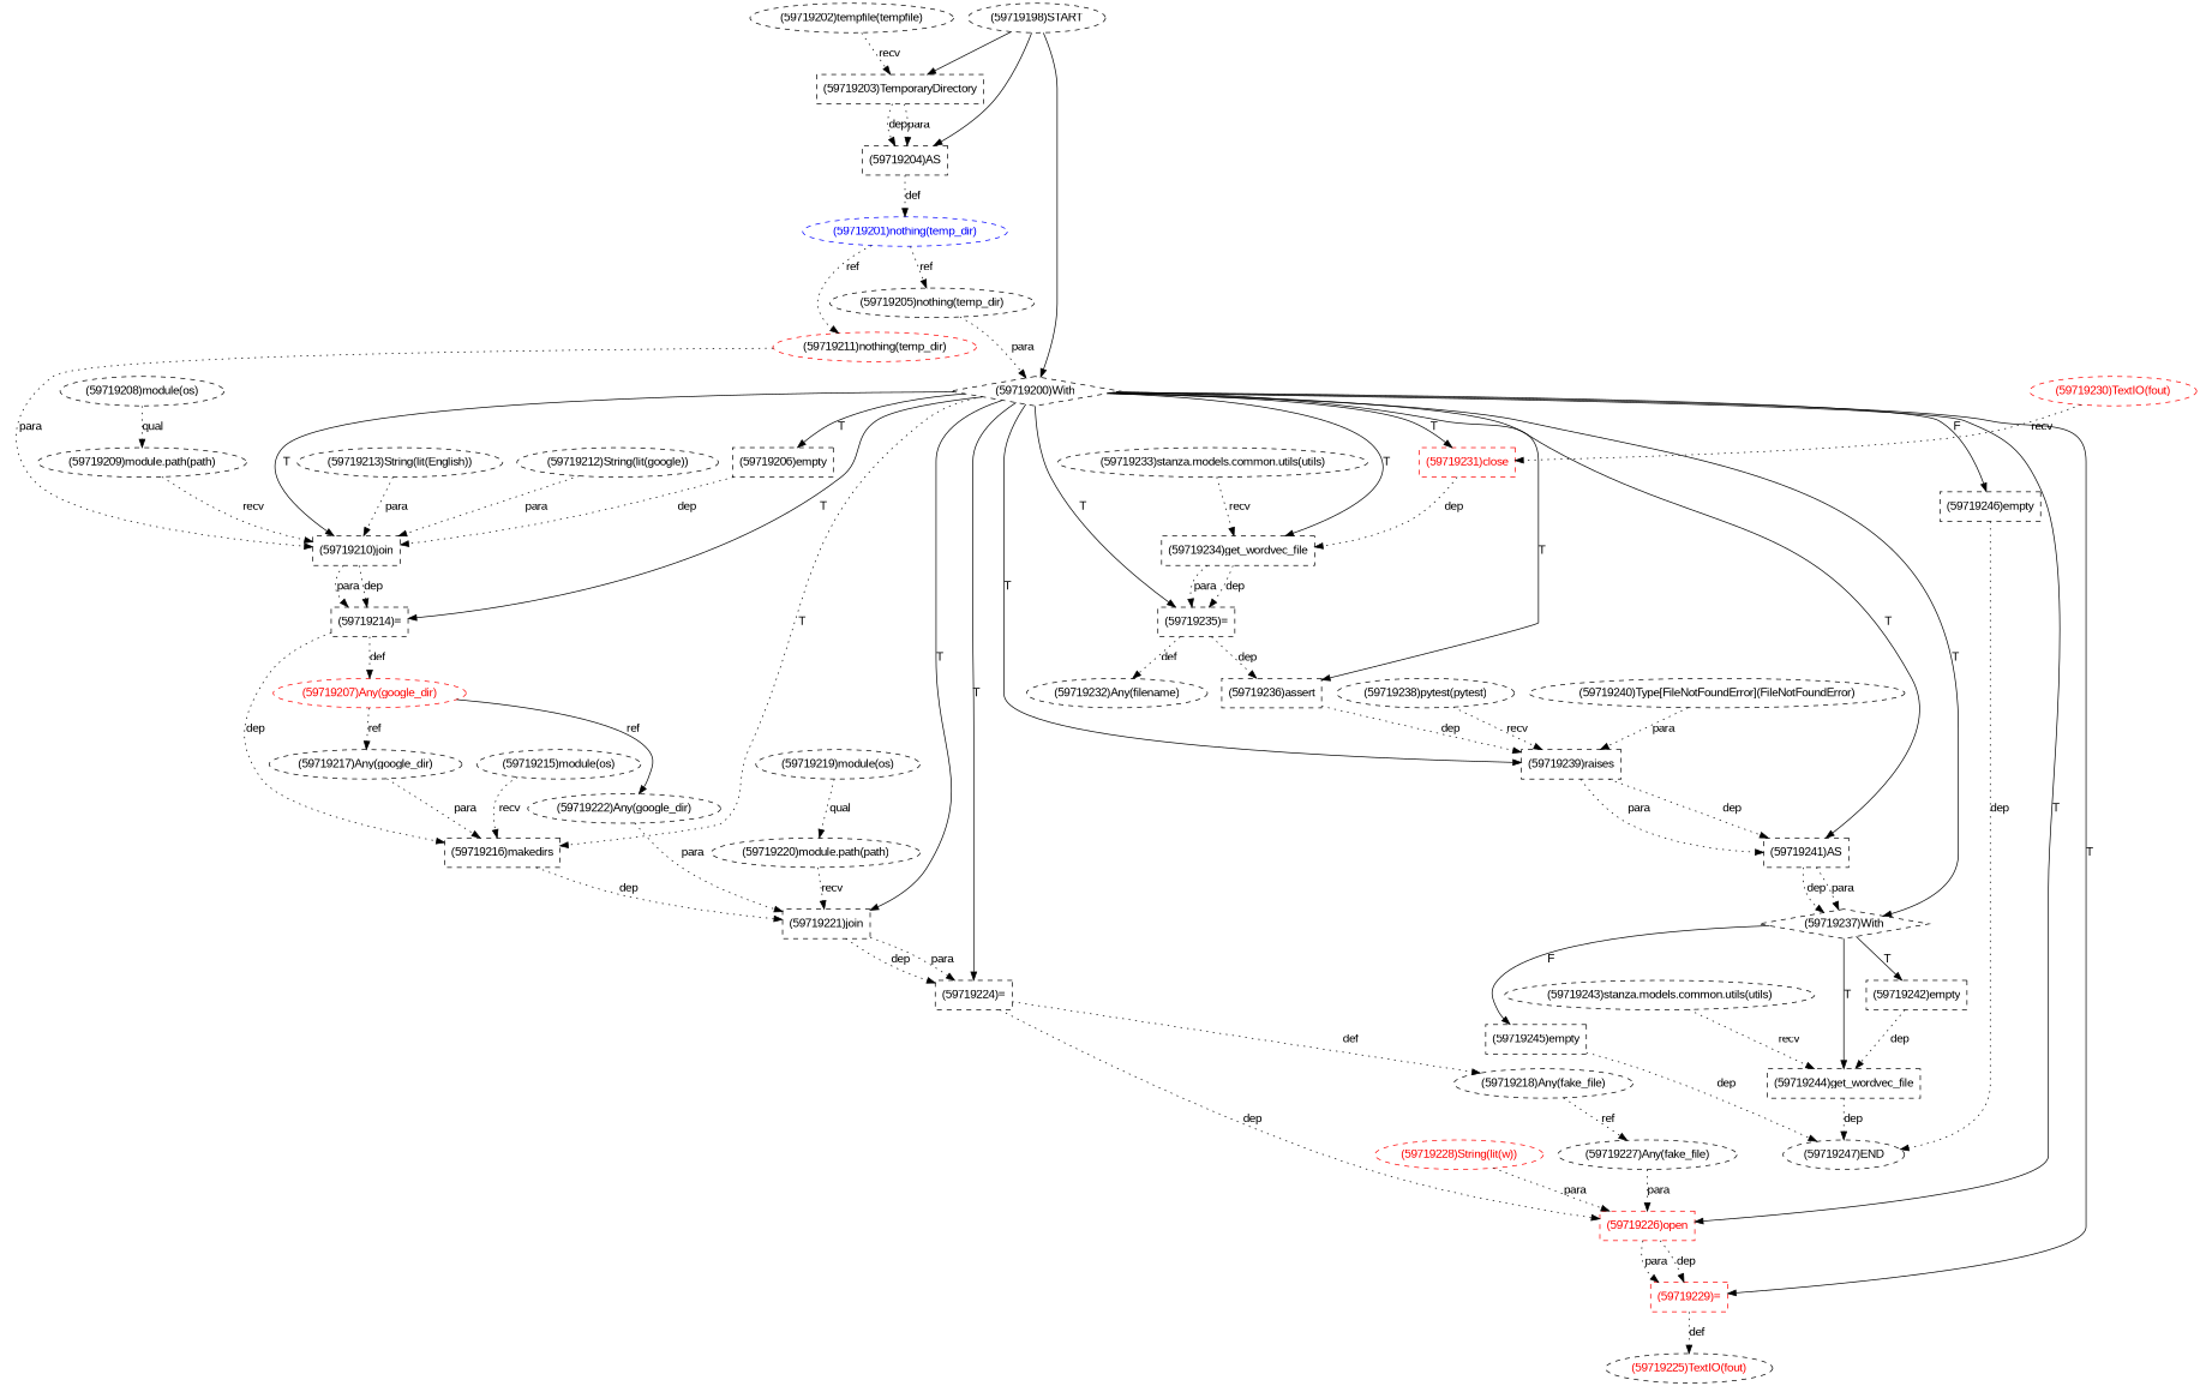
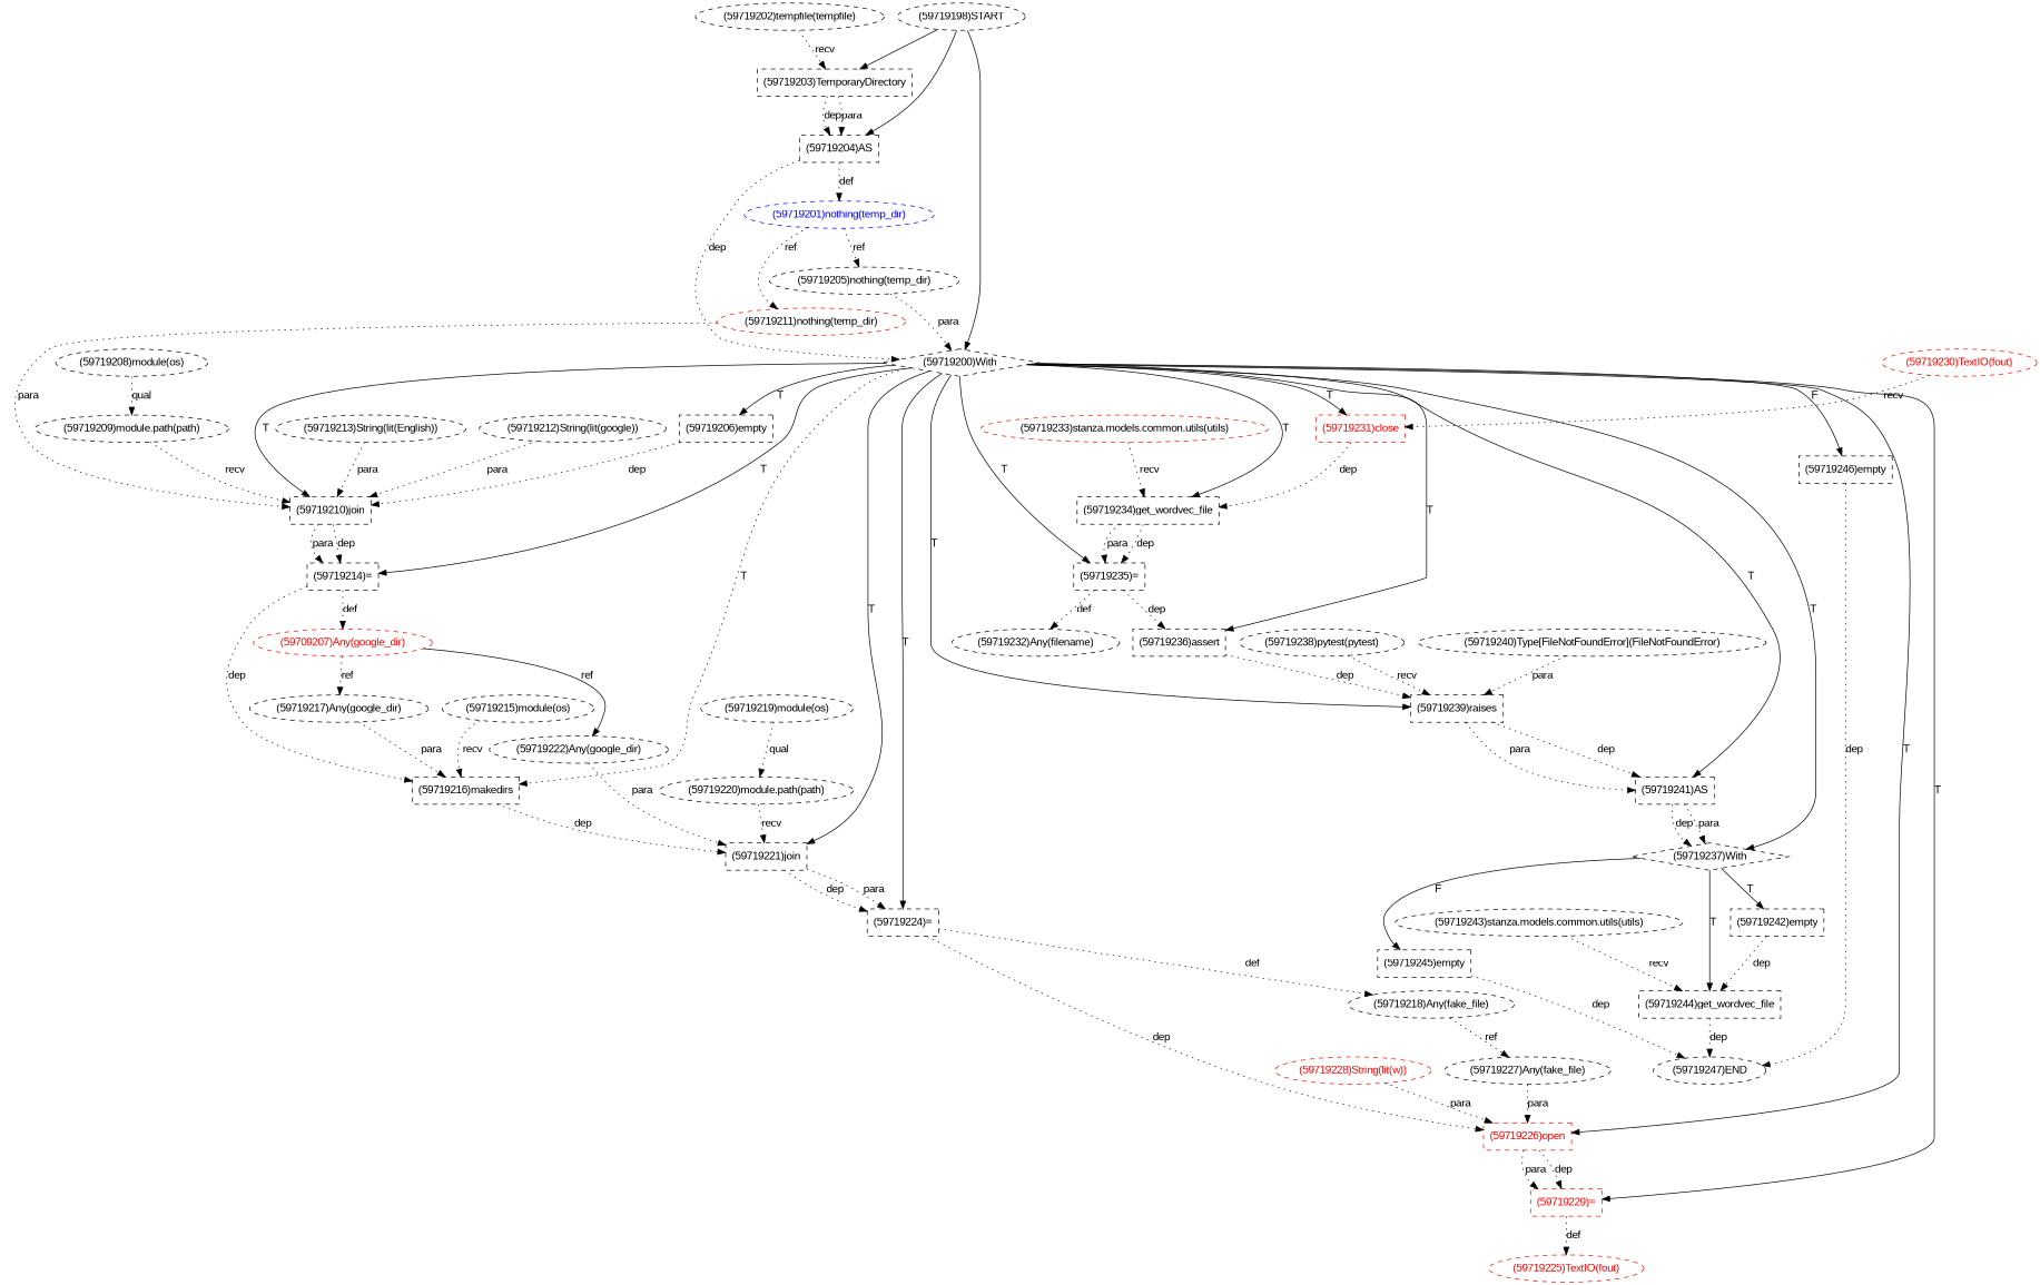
  digraph {
    fontname="Liberation Sans"
    node [fontname="Liberation Sans" shape=ellipse style=dashed]
    edge [fontname="Liberation Sans" style=dotted]
    n1 [label="(59719214)=" shape=box]
-   n2 [color=red fontcolor=red label="(59719207)Any(google_dir)"]
+   n2 [color=red fontcolor=red label="(59709207)Any(google_dir)"]
    n3 [label="(59719216)makedirs" shape=box]
    n4 [label="(59719217)Any(google_dir)"]
    n5 [label="(59719222)Any(google_dir)"]
    n6 [label="(59719221)join" shape=box]
    n7 [color=blue fontcolor=blue label="(59719201)nothing(temp_dir)"]
    n8 [label="(59719205)nothing(temp_dir)"]
    n9 [color=red label="(59719211)nothing(temp_dir)"]
    n10 [label="(59719200)With" shape=diamond]
    n11 [label="(59719210)join" shape=box]
    n12 [label="(59719235)=" shape=box]
    n13 [label="(59719232)Any(filename)"]
    n14 [label="(59719236)assert" shape=box]
    n15 [label="(59719239)raises" shape=box]
-   n16 [label="(59719233)stanza.models.common.utils(utils)"]
+   n16 [label="(59719233)stanza.models.common.utils(utils)" color=red]
    n17 [label="(59719234)get_wordvec_file" shape=box]
    n18 [label="(59719198)START" shape=""]
    n19 [label="(59719203)TemporaryDirectory" shape=box]
    n20 [label="(59719204)AS" shape=box]
    n21 [label="(59719224)=" shape=box]
    n22 [color=red fontcolor=red label="(59719226)open" shape=box]
    n23 [label="(59719241)AS" shape=box]
    n24 [label="(59719237)With" shape=diamond]
    n25 [color=red fontcolor=red label="(59719231)close" shape=box]
    n26 [label="(59719206)empty" shape=box]
    n27 [color=red fontcolor=red label="(59719229)=" shape=box]
    n28 [label="(59719246)empty" shape=box]
    n29 [label="(59719202)tempfile(tempfile)"]
    n30 [label="(59719208)module(os)"]
    n31 [label="(59719209)module.path(path)"]
    n32 [color=black fontcolor=black label="(59719218)Any(fake_file)"]
    n33 [color=red fontcolor=red label="(59719228)String(lit(w))"]
    n34 [label="(59719213)String(lit(English))"]
    n35 [label="(59719238)pytest(pytest)"]
    n36 [label="(59719243)stanza.models.common.utils(utils)"]
    n37 [label="(59719244)get_wordvec_file" shape=box]
    n38 [label="(59719247)END" shape=""]
    n39 [label="(59719245)empty" shape=box]
    n40 [label="(59719242)empty" shape=box]
-   n41 [color=black fontcolor=red label="(59719225)TextIO(fout)"]
+   n41 [color=red fontcolor=red label="(59719225)TextIO(fout)"]
    n42 [color=red fontcolor=red label="(59719230)TextIO(fout)"]
    n43 [label="(59719227)Any(fake_file)"]
    n44 [label="(59719240)Type[FileNotFoundError](FileNotFoundError)"]
    n45 [label="(59719220)module.path(path)"]
    n46 [label="(59719212)String(lit(google))"]
    n47 [label="(59719215)module(os)"]
    n48 [label="(59719219)module(os)"]
    n1 -> n2 [label=def]
    n1 -> n3 [label=dep]
    n2 -> n4 [label=ref]
    n2 -> n5 [label=ref style=solid]
    n3 -> n6 [label=dep]
    n4 -> n3 [label=para]
    n5 -> n6 [label=para]
    n6 -> n21 [label=dep]
    n6 -> n21 [label=para]
    n7 -> n8 [label=ref]
    n7 -> n9 [label=ref]
    n8 -> n10 [label=para]
    n9 -> n11 [label=para]
    n10 -> n1 [label=T style=""]
    n10 -> n3 [label=T]
    n10 -> n6 [label=T style=""]
    n10 -> n11 [label=T style=""]
    n10 -> n12 [label=T style=""]
    n10 -> n14 [label=T style=""]
    n10 -> n15 [label=T style=""]
    n10 -> n17 [label=T style=""]
    n10 -> n21 [label=T style=""]
    n10 -> n22 [label=T style=""]
    n10 -> n23 [label=T style=""]
    n10 -> n24 [label=T style=""]
    n10 -> n25 [label=T style=""]
    n10 -> n26 [label=T style=""]
    n10 -> n27 [label=T style=""]
    n10 -> n28 [label=F style=""]
    n11 -> n1 [label=dep]
    n11 -> n1 [label=para]
    n12 -> n13 [label=def]
    n12 -> n14 [label=dep]
    n14 -> n15 [label=dep]
    n15 -> n23 [label=dep]
    n15 -> n23 [label=para]
    n16 -> n17 [label=recv]
    n17 -> n12 [label=dep]
    n17 -> n12 [label=para]
    n18 -> n10 [style=solid]
    n18 -> n19 [style=solid]
    n18 -> n20 [style=solid]
    n19 -> n20 [label=dep]
    n19 -> n20 [label=para]
    n20 -> n7 [label=def]
+   n20 -> n10 [label=dep]
    n21 -> n22 [label=dep]
    n21 -> n32 [label=def]
    n22 -> n27 [label=dep]
    n22 -> n27 [label=para]
    n23 -> n24 [label=dep]
    n23 -> n24 [label=para]
    n24 -> n37 [label=T style=""]
    n24 -> n39 [label=F style=""]
    n24 -> n40 [label=T style=""]
    n25 -> n17 [label=dep]
    n26 -> n11 [label=dep]
    n27 -> n41 [label=def]
    n28 -> n38 [label=dep]
    n29 -> n19 [label=recv]
    n30 -> n31 [label=qual]
    n31 -> n11 [label=recv]
    n32 -> n43 [label=ref]
    n33 -> n22 [label=para]
    n34 -> n11 [label=para]
    n35 -> n15 [label=recv]
    n36 -> n37 [label=recv]
    n37 -> n38 [label=dep]
    n39 -> n38 [label=dep]
    n40 -> n37 [label=dep]
    n42 -> n25 [label=recv]
    n43 -> n22 [label=para]
    n44 -> n15 [label=para]
    n45 -> n6 [label=recv]
    n46 -> n11 [label=para]
    n47 -> n3 [label=recv]
    n48 -> n45 [label=qual]
  }
